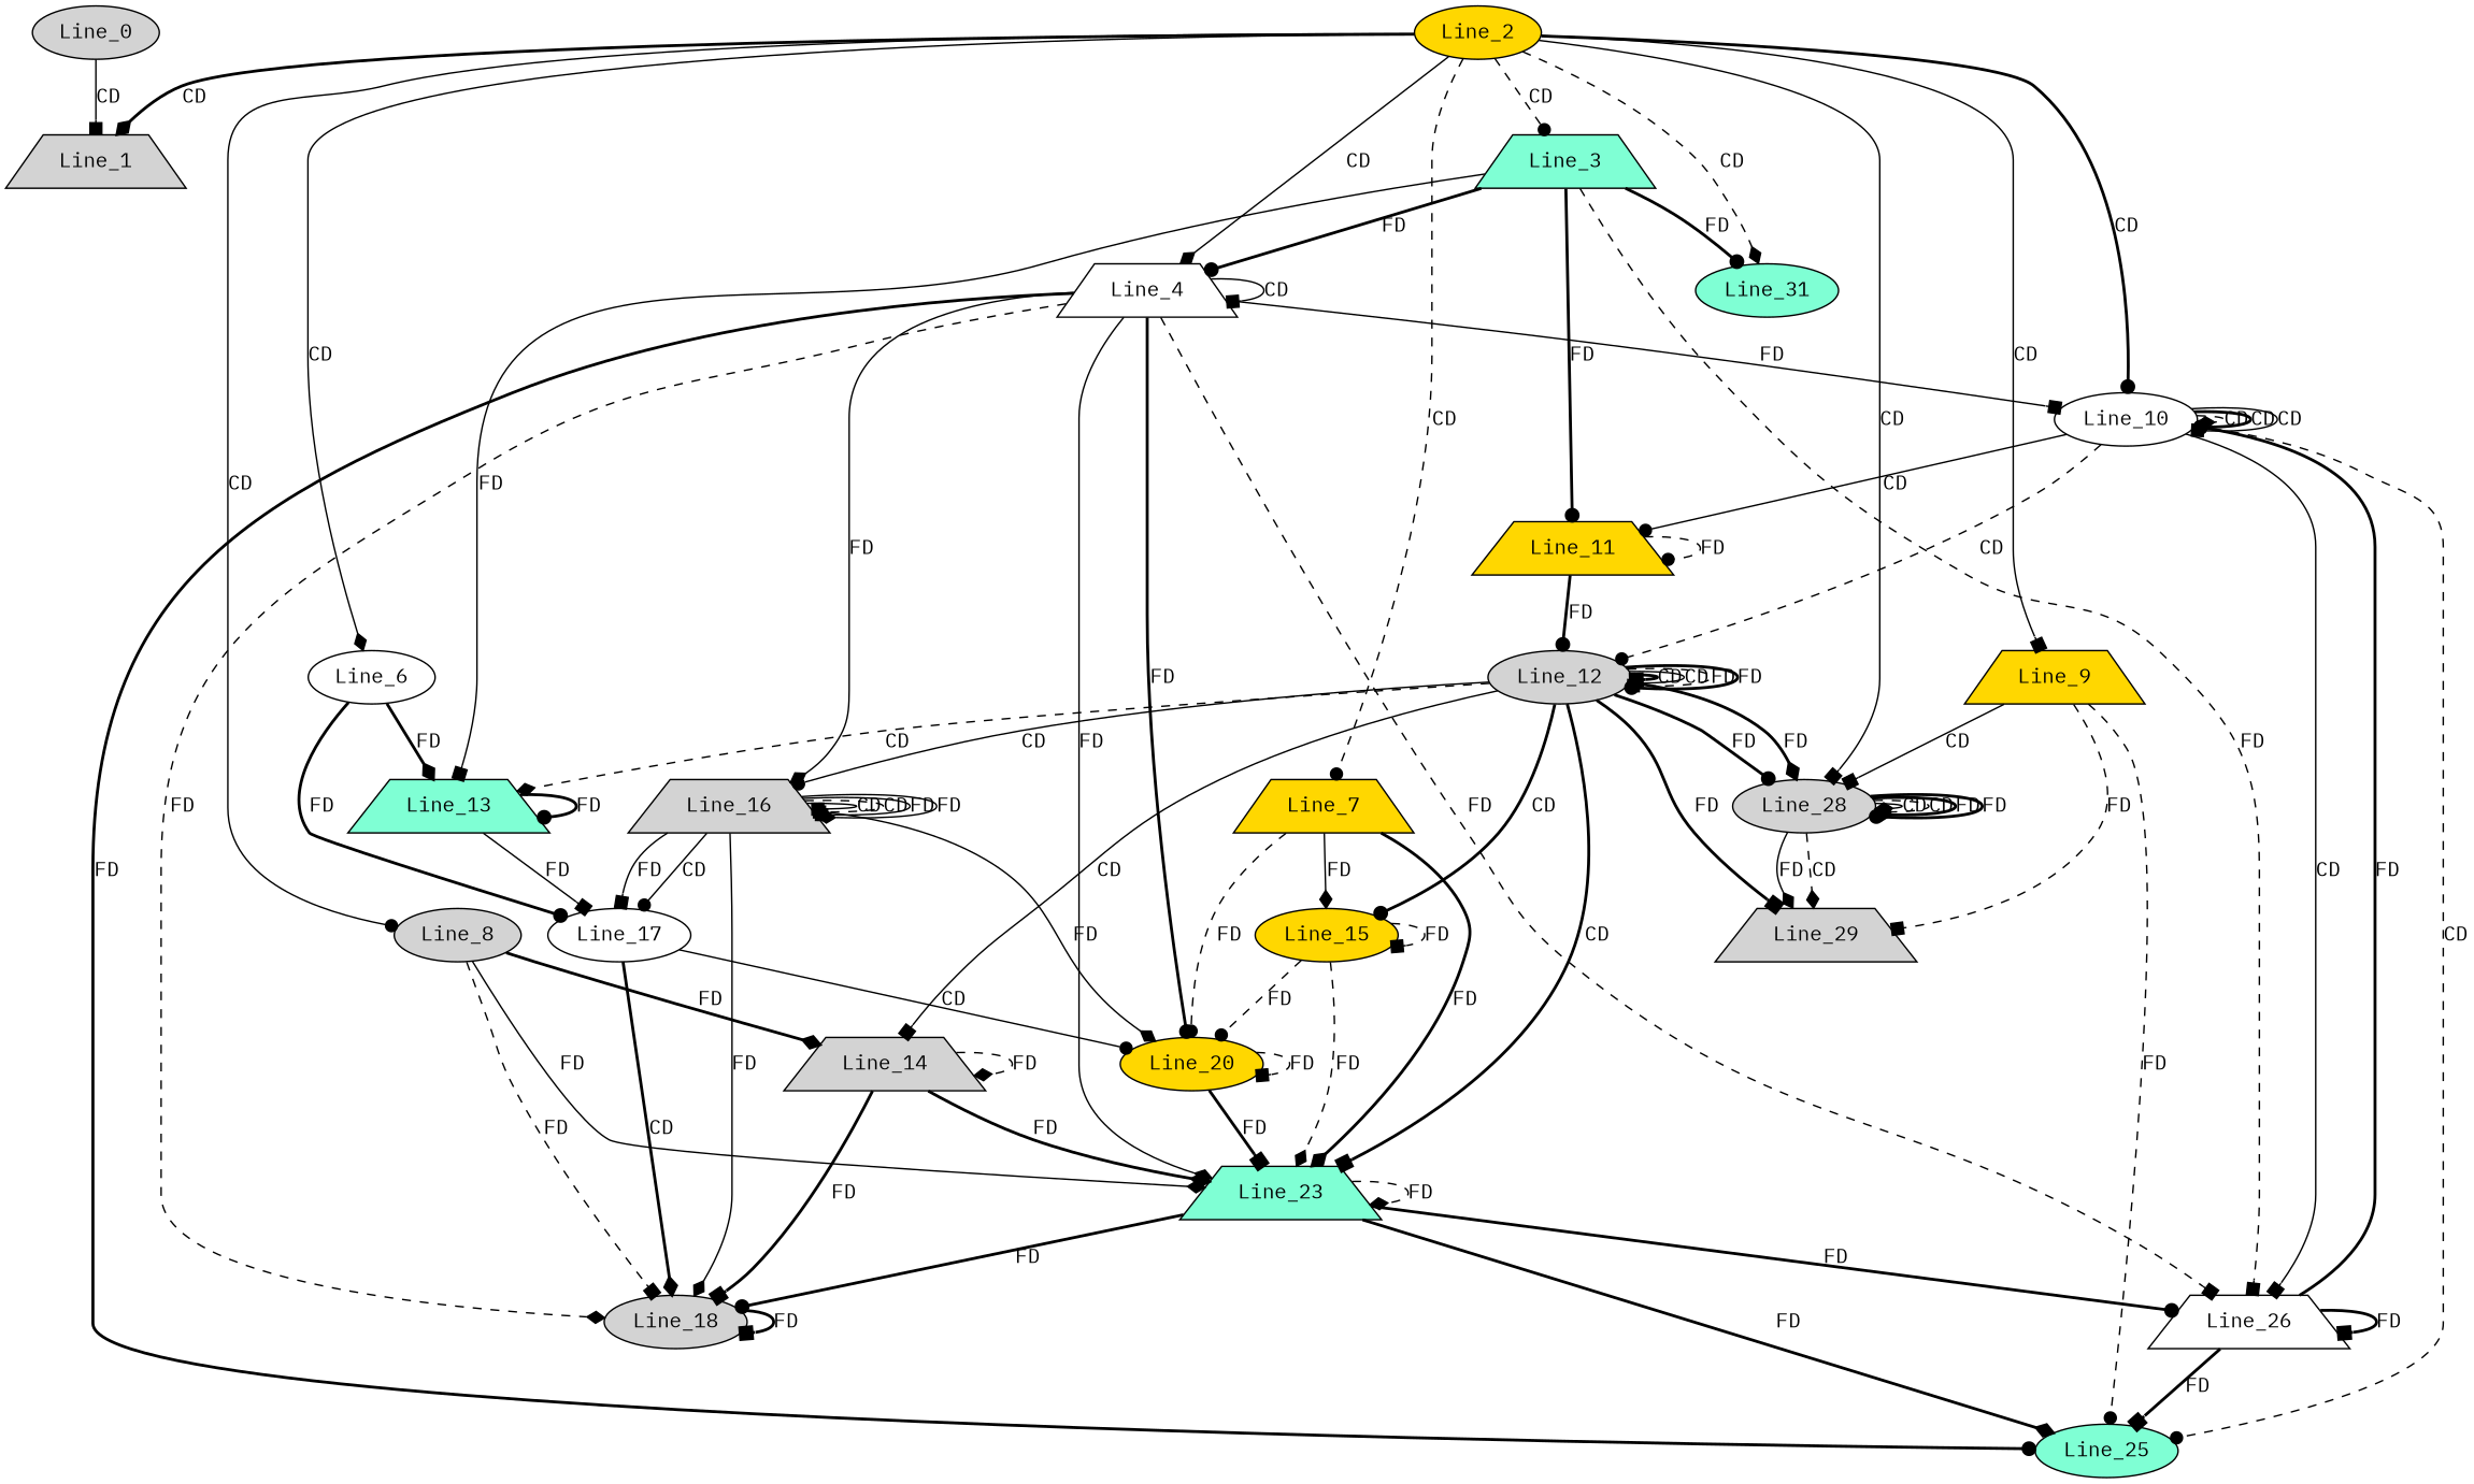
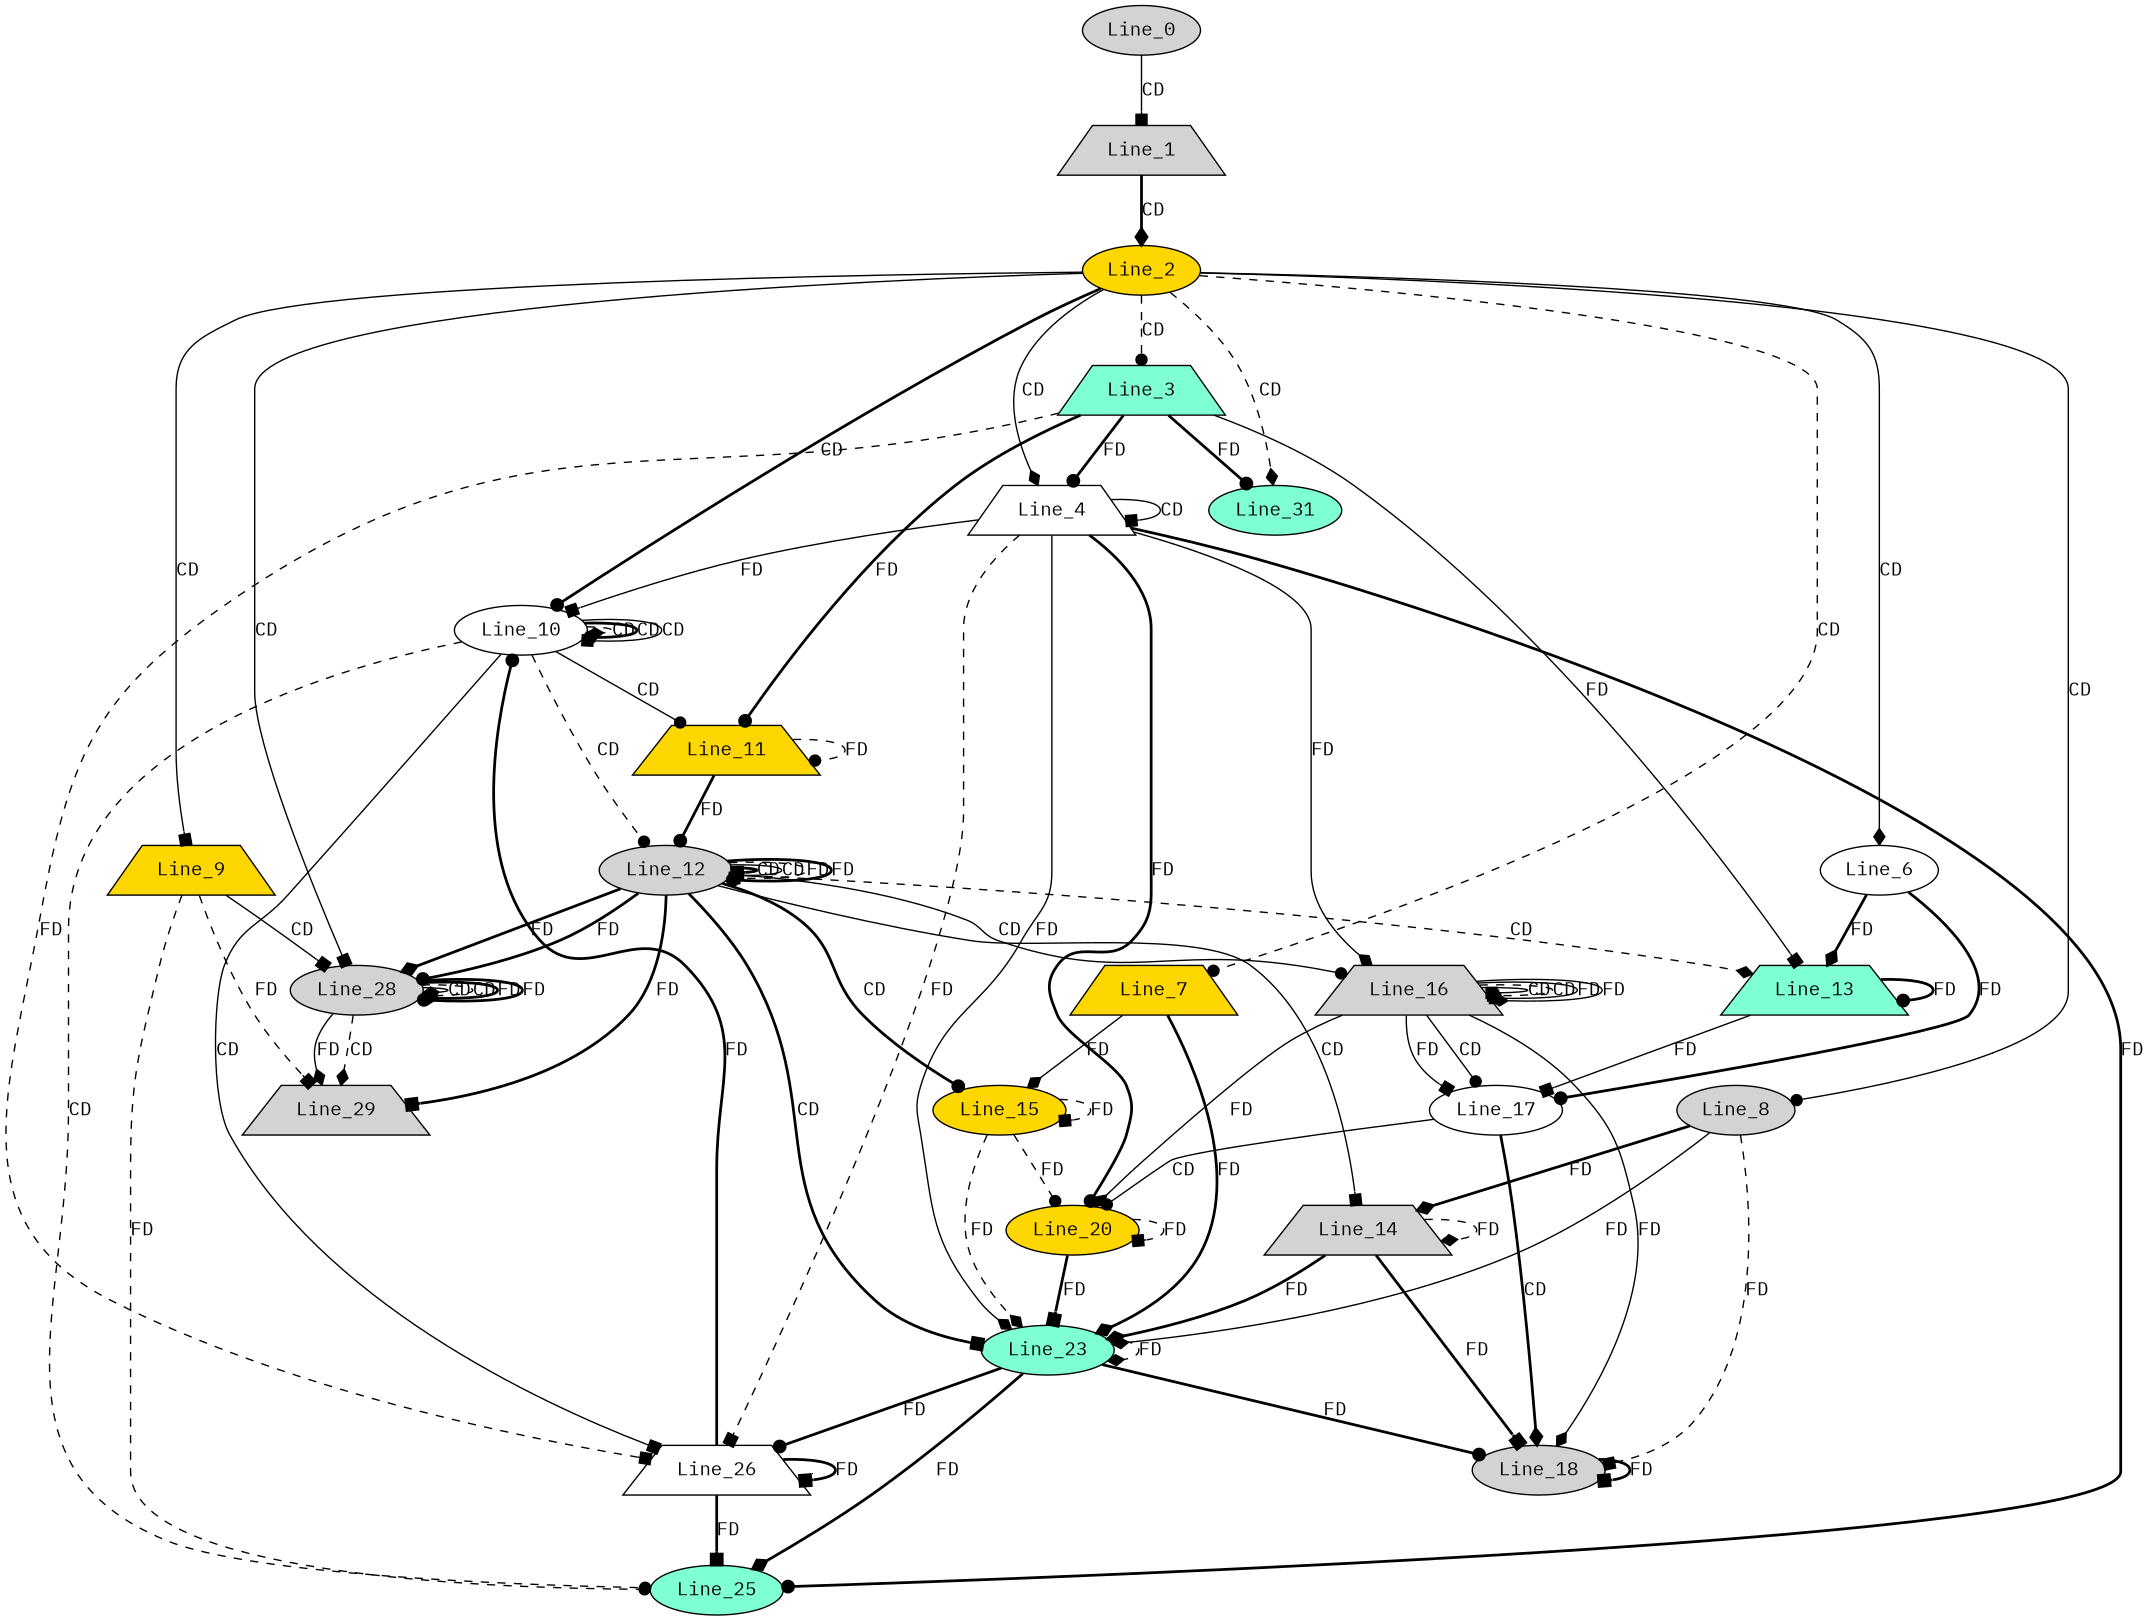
  digraph {
    fontname="IBM Plex Mono"
    node [fillcolor=lightgrey fontname="IBM Plex Mono" shape=ellipse style=filled]
    edge [arrowhead=dot fontname="IBM Plex Mono" style=bold]
    Line_0
    Line_1 [shape=trapezium]
    Line_2 [fillcolor=gold]
    Line_3 [fillcolor=aquamarine shape=trapezium]
    Line_4 [fillcolor=white shape=trapezium]
    Line_6 [fillcolor=white]
    Line_7 [fillcolor=gold shape=trapezium]
    Line_8
    Line_9 [fillcolor=gold shape=trapezium]
    Line_10 [fillcolor=white]
    Line_28
    Line_31 [fillcolor=aquamarine]
    Line_11 [fillcolor=gold shape=trapezium]
    Line_13 [fillcolor=aquamarine shape=trapezium]
    Line_26 [fillcolor=white shape=trapezium]
    Line_16 [shape=trapezium]
    Line_18
    Line_20 [fillcolor=gold]
-   Line_23 [fillcolor=aquamarine shape=trapezium]
+   Line_23 [fillcolor=aquamarine]
    Line_25 [fillcolor=aquamarine]
    Line_17 [fillcolor=white]
    Line_15 [fillcolor=gold]
    Line_14 [shape=trapezium]
    Line_29 [shape=trapezium]
    Line_12
    Line_0 -> Line_1 [arrowhead=box label=CD style=solid]
-   Line_2 -> Line_1 [arrowhead=diamond label=CD]
+   Line_1 -> Line_2 [arrowhead=diamond label=CD]
    Line_2 -> Line_3 [label=CD style=dashed]
    Line_2 -> Line_4 [arrowhead=diamond label=CD style=solid]
    Line_2 -> Line_6 [arrowhead=diamond label=CD style=solid]
    Line_2 -> Line_7 [label=CD style=dashed]
    Line_2 -> Line_8 [label=CD style=solid]
    Line_2 -> Line_9 [arrowhead=box label=CD style=solid]
    Line_2 -> Line_10 [label=CD]
    Line_2 -> Line_28 [arrowhead=box label=CD style=solid]
    Line_2 -> Line_31 [arrowhead=diamond label=CD style=dashed]
    Line_3 -> Line_4 [label=FD]
    Line_3 -> Line_31 [label=FD]
    Line_3 -> Line_11 [label=FD]
    Line_3 -> Line_13 [arrowhead=box label=FD style=solid]
    Line_3 -> Line_26 [arrowhead=box label=FD style=dashed]
    Line_4 -> Line_4 [arrowhead=box label=CD style=solid]
    Line_4 -> Line_10 [arrowhead=box label=FD style=solid]
    Line_4 -> Line_26 [arrowhead=box label=FD style=dashed]
    Line_4 -> Line_16 [arrowhead=diamond label=FD style=solid]
-   Line_4 -> Line_18 [arrowhead=diamond label=FD style=dashed]
    Line_4 -> Line_20 [label=FD]
    Line_4 -> Line_23 [arrowhead=diamond label=FD style=solid]
    Line_4 -> Line_25 [label=FD]
    Line_6 -> Line_13 [arrowhead=diamond label=FD]
    Line_6 -> Line_17 [label=FD]
-   Line_7 -> Line_20 [label=FD style=dashed]
    Line_7 -> Line_23 [arrowhead=diamond label=FD]
    Line_7 -> Line_15 [arrowhead=diamond label=FD style=solid]
    Line_8 -> Line_18 [arrowhead=box label=FD style=dashed]
    Line_8 -> Line_23 [arrowhead=diamond label=FD style=solid]
    Line_8 -> Line_14 [arrowhead=diamond label=FD]
    Line_9 -> Line_28 [arrowhead=box label=CD style=solid]
    Line_9 -> Line_25 [label=FD style=dashed]
    Line_9 -> Line_29 [arrowhead=box label=FD style=dashed]
    Line_10 -> Line_10 [arrowhead=diamond label=CD style=dashed]
    Line_10 -> Line_10 [label=CD]
    Line_10 -> Line_10 [arrowhead=box label=CD style=solid]
    Line_10 -> Line_11 [label=CD style=solid]
    Line_10 -> Line_26 [arrowhead=box label=CD style=solid]
    Line_10 -> Line_25 [label=CD style=dashed]
    Line_10 -> Line_12 [label=CD style=dashed]
    Line_28 -> Line_28 [arrowhead=diamond label=CD style=solid]
    Line_28 -> Line_28 [arrowhead=diamond label=CD style=dashed]
    Line_28 -> Line_28 [arrowhead=diamond label=FD]
    Line_28 -> Line_28 [label=FD]
    Line_28 -> Line_29 [arrowhead=diamond label=CD style=dashed]
    Line_28 -> Line_29 [arrowhead=diamond label=FD style=solid]
    Line_11 -> Line_11 [label=FD style=dashed]
    Line_11 -> Line_12 [label=FD]
    Line_13 -> Line_13 [label=FD]
    Line_13 -> Line_17 [arrowhead=box label=FD style=solid]
    Line_26 -> Line_10 [label=FD]
    Line_26 -> Line_26 [arrowhead=box label=FD]
    Line_26 -> Line_25 [arrowhead=box label=FD]
    Line_16 -> Line_16 [arrowhead=box label=CD style=solid]
    Line_16 -> Line_16 [arrowhead=box label=CD style=dashed]
    Line_16 -> Line_16 [arrowhead=box label=FD style=solid]
    Line_16 -> Line_16 [arrowhead=diamond label=FD style=solid]
    Line_16 -> Line_18 [arrowhead=diamond label=FD style=solid]
    Line_16 -> Line_20 [arrowhead=diamond label=FD style=solid]
    Line_16 -> Line_17 [label=CD style=solid]
    Line_16 -> Line_17 [arrowhead=box label=FD style=solid]
    Line_18 -> Line_18 [arrowhead=box label=FD]
    Line_20 -> Line_20 [arrowhead=box label=FD style=dashed]
    Line_20 -> Line_23 [arrowhead=box label=FD]
    Line_23 -> Line_26 [label=FD]
    Line_23 -> Line_18 [label=FD]
    Line_23 -> Line_23 [arrowhead=diamond label=FD style=dashed]
    Line_23 -> Line_25 [arrowhead=diamond label=FD]
    Line_17 -> Line_18 [arrowhead=diamond label=CD]
    Line_17 -> Line_20 [label=CD style=solid]
    Line_15 -> Line_20 [label=FD style=dashed]
    Line_15 -> Line_23 [arrowhead=diamond label=FD style=dashed]
    Line_15 -> Line_15 [arrowhead=box label=FD style=dashed]
    Line_14 -> Line_18 [arrowhead=box label=FD]
    Line_14 -> Line_23 [arrowhead=diamond label=FD]
    Line_14 -> Line_14 [arrowhead=diamond label=FD style=dashed]
    Line_12 -> Line_28 [arrowhead=diamond label=FD]
    Line_12 -> Line_28 [label=FD]
    Line_12 -> Line_13 [arrowhead=diamond label=CD style=dashed]
    Line_12 -> Line_16 [label=CD style=solid]
    Line_12 -> Line_23 [arrowhead=box label=CD]
    Line_12 -> Line_15 [label=CD]
    Line_12 -> Line_14 [arrowhead=box label=CD style=solid]
    Line_12 -> Line_29 [arrowhead=box label=FD]
    Line_12 -> Line_12 [arrowhead=box label=CD]
    Line_12 -> Line_12 [label=CD style=solid]
    Line_12 -> Line_12 [arrowhead=box label=FD style=dashed]
    Line_12 -> Line_12 [label=FD]
  }
